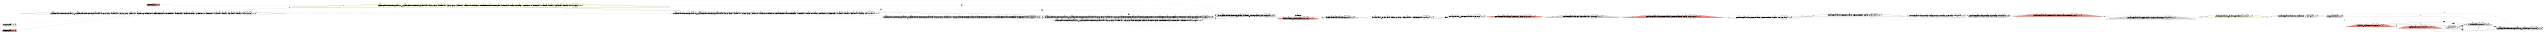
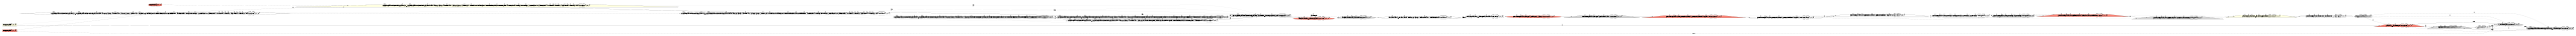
  digraph {
    rankdir=LR
    node [fillcolor=lightgrey shape=trapezium style=filled]
    edge [style=dashed]
    n1 [fillcolor=salmon label="testGetCompleted['0', '1', '0']" shape=folder]
    n2 [fillcolor=white label="org.apache.gobblin.service.monitoring.JobStatus js1 = org.apache.gobblin.service.monitoring.JobStatus.builder().flowGroup(\"fgroup1\").flowName(\"flow1\").jobGroup(\"jgroup1\").jobName(\"job1\").startTime(1000L).endTime(5000L).eventName(ExecutionStatus.COMPLETE.name()).flowExecutionId(0).message(\"Test message 1\").processedCount(100).jobExecutionId(1).lowWatermark(\"watermark:1\").highWatermark(\"watermark:2\").build()@@@3@@@['1', '1', '0']" shape=ellipse]
    n3 [fillcolor=lightyellow label="org.apache.gobblin.service.monitoring.JobStatus js1 = org.apache.gobblin.service.monitoring.JobStatus.builder().flowGroup(\"fgroup1\").flowName(\"flow1\").jobGroup(\"jgroup1\").jobName(\"job1\").startTime(1000L).endTime(5000L).eventName(ExecutionStatus.RUNNING.name()).flowExecutionId(0).message(\"Test message 1\").processedCount(100).jobExecutionId(1).lowWatermark(\"watermark:1\").highWatermark(\"watermark:2\").build()@@@3@@@['0', '0', '1']"]
    n4 [label="List<org.apache.gobblin.service.monitoring.JobStatus> jobStatusList = Lists.newArrayList(js1,js2,fs1)@@@6@@@['1', '1', '1']" shape=folder]
    n5 [fillcolor=white label="org.apache.gobblin.service.monitoring.JobStatus js2 = org.apache.gobblin.service.monitoring.JobStatus.builder().flowGroup(\"fgroup1\").flowName(\"flow1\").jobGroup(\"jgroup1\").jobName(\"job2\").startTime(2000L).endTime(6000L).eventName(ExecutionStatus.COMPLETE.name()).flowExecutionId(0).message(\"Test message 2\").processedCount(200).jobExecutionId(2).lowWatermark(\"watermark:2\").highWatermark(\"watermark:3\").build()@@@4@@@['1', '1', '1']" shape=cylinder]
    n6 [fillcolor=white label="FlowStatus flowStatus = _client.getFlowStatus(flowId)@@@10@@@['1', '1', '1']" shape=folder]
    n7 [fillcolor=salmon label="Assert.assertEquals(flowStatus.getId().getFlowGroup(),\"fgroup1\")@@@11@@@['1', '1', '1']" shape=ellipse]
    n8 [label="Assert.assertEquals(flowStatus.getId().getFlowName(),\"flow1\")@@@12@@@['1', '1', '1']"]
    n9 [fillcolor=salmon label="Assert.assertEquals(flowStatus.getExecutionStatistics().getExecutionStartTime().longValue(),0L)@@@13@@@['1', '1', '1']"]
    n10 [fillcolor=white label="Assert.assertEquals(flowStatus.getExecutionStatistics().getExecutionEndTime().longValue(),0L)@@@14@@@['0', '0', '1']"]
    n11 [fillcolor=white label="Assert.assertEquals(flowStatus.getExecutionStatistics().getExecutionEndTime().longValue(),7000L)@@@14@@@['1', '1', '0']" shape=ellipse]
    n12 [fillcolor=white label="Assert.assertEquals(flowStatus.getMessage(),messageJoiner.join(js1.getMessage(),js2.getMessage()))@@@15@@@['1', '0', '1']" shape=cylinder]
    n13 [label="Assert.assertEquals(flowStatus.getMessage(),fs1.getMessage())@@@15@@@['0', '1', '0']" shape=cylinder]
    n14 [fillcolor=salmon label="testGetRunning['0', '0', '1']" shape=cylinder]
    n15 [fillcolor=salmon label="Assert.assertEquals(flowStatus.getExecutionStatus(),ExecutionStatus.COMPLETE)@@@16@@@['1', '1', '0']"]
    n16 [label="Assert.assertEquals(flowStatus.getExecutionStatus(),ExecutionStatus.RUNNING)@@@16@@@['0', '0', '1']"]
    n17 [fillcolor=lightyellow label="JobStatusArray jobStatuses = flowStatus.getJobStatuses()@@@17@@@['1', '1', '1']"]
    n18 [fillcolor=white label="Assert.assertEquals(jobStatusList.size(),jobStatuses.size() + 1)@@@18@@@['1', '1', '1']" shape=ellipse]
    n19 [fillcolor=salmon label="JobStatus js = jobStatuses.get(i)@@@23@@@['1', '1', '1']"]
-   n20 [fillcolor=salmon label="compareJobStatus(js,mjs)@@@24@@@['1', '1', '1']"]
+   n20 [label="compareJobStatus(js,mjs)@@@24@@@['1', '1', '1']"]
    n21 [fillcolor=white label="i++@@@21@@@['1', '1', '1']" shape=folder]
    n22 [label="_listOfJobStatusLists.add(jobStatusList)@@@8@@@['1', '1', '1']" shape=ellipse]
    n23 [fillcolor=salmon label="_listOfJobStatusLists = Lists.newArrayList()@@@7@@@['1', '1', '1']" shape=ellipse]
    n24 [fillcolor=white label="FlowStatusId flowId = new FlowStatusId().setFlowGroup(\"fgroup1\").setFlowName(\"flow1\").setFlowExecutionId(0)@@@9@@@['1', '1', '1']" shape=ellipse]
    n25 [label="org.apache.gobblin.service.monitoring.JobStatus fs1 = org.apache.gobblin.service.monitoring.JobStatus.builder().flowGroup(\"fgroup1\").flowName(\"flow1\").jobGroup(JobStatusRetriever.NA_KEY).jobName(JobStatusRetriever.NA_KEY).endTime(7000L).eventName(ExecutionStatus.COMPLETE.name()).flowExecutionId(0).message(\"Flow message\").build()@@@5@@@['0', '1', '0']" shape=cylinder]
    n26 [fillcolor=white label="org.apache.gobblin.service.monitoring.JobStatus fs1 = org.apache.gobblin.service.monitoring.JobStatus.builder().flowGroup(\"fgroup1\").flowName(\"flow1\").jobGroup(JobStatusRetriever.NA_KEY).jobName(JobStatusRetriever.NA_KEY).eventName(ExecutionStatus.RUNNING.name()).flowExecutionId(0).build()@@@5@@@['0', '0', '1']" shape=cylinder]
    n27 [label="org.apache.gobblin.service.monitoring.JobStatus fs1 = org.apache.gobblin.service.monitoring.JobStatus.builder().flowGroup(\"fgroup1\").flowName(\"flow1\").jobGroup(JobStatusRetriever.NA_KEY).jobName(JobStatusRetriever.NA_KEY).endTime(7000L).eventName(ExecutionStatus.COMPLETE.name()).flowExecutionId(0).build()@@@5@@@['1', '0', '0']" shape=cylinder]
    n28 [fillcolor=lightyellow label="testGetCompleted['1', '0', '0']" shape=folder]
    n29 [label="int i = 0@@@19@@@['1', '1', '1']" shape=folder]
    n30 [label="org.apache.gobblin.service.monitoring.JobStatus mjs = jobStatusList.get(i)@@@22@@@['1', '1', '1']" shape=folder]
    n31 [label="i < jobStatuses.size()@@@20@@@['1', '1', '1']" shape=ellipse]
    n1 -> n2
    n2 -> n3 [label=0]
    n2 -> n4 [label=js1 style=dotted]
    n2 -> n5
    n3 -> n4 [label=js1 style=dotted]
    n3 -> n5 [style=solid]
    n4 -> n22 [label=jobStatusList]
    n4 -> n23 [style=solid]
    n5 -> n4 [label=js2 style=dotted]
    n5 -> n25 [style=solid]
    n5 -> n26 [style=dotted]
    n5 -> n27 [style=dotted]
    n6 -> n7 [style=dotted]
    n7 -> n8 [style=solid]
    n8 -> n9 [style=solid]
    n9 -> n10 [style=dotted]
    n9 -> n11
    n10 -> n12 [style=dotted]
    n11 -> n10 [label=0 style=solid]
    n11 -> n12 [style=dotted]
    n11 -> n13
    n12 -> n13 [label=0]
    n12 -> n15
    n12 -> n16 [style=dotted]
    n13 -> n15 [style=solid]
    n14 -> n3
    n15 -> n16 [label=0 style=solid]
    n15 -> n17 [style=dotted]
    n16 -> n17
    n17 -> n18 [style=solid]
    n18 -> n29
    n19 -> n20 [style=dotted]
    n19 -> n20 [label=js]
    n20 -> n21 [style=solid]
-   n21 -> n19 [label=i style=solid]
+   n28 -> n19 [label=i style=solid]
    n21 -> n30 [label=i style=dotted]
    n21 -> n31 [label=i style=dotted]
    n21 -> n31
    n22 -> n24
    n23 -> n22 [style=dotted]
    n24 -> n6
    n24 -> n6 [label=flowId]
    n25 -> n4
    n25 -> n4 [label=fs1]
    n26 -> n4 [label=fs1 style=dotted]
    n26 -> n4 [style=solid]
    n27 -> n4 [style=dotted]
    n27 -> n4 [label=fs1 style=dotted]
    n27 -> n25 [label=0 style=solid]
    n27 -> n26 [label=0 style=solid]
    n28 -> n2 [style=dotted]
    n29 -> n19 [label=i]
    n29 -> n30 [label=i]
    n29 -> n31 [label=i]
    n29 -> n31 [style=dotted]
    n30 -> n19
    n30 -> n20 [label=mjs style=solid]
    n31 -> n19 [label=true style=solid]
-   n31 -> n20 [label=true]
+   n31 -> n1 [label=true]
    n31 -> n21 [label=mjs style=dotted]
    n31 -> n30 [style=solid]
    n31 -> n30 [label=true]
  }
